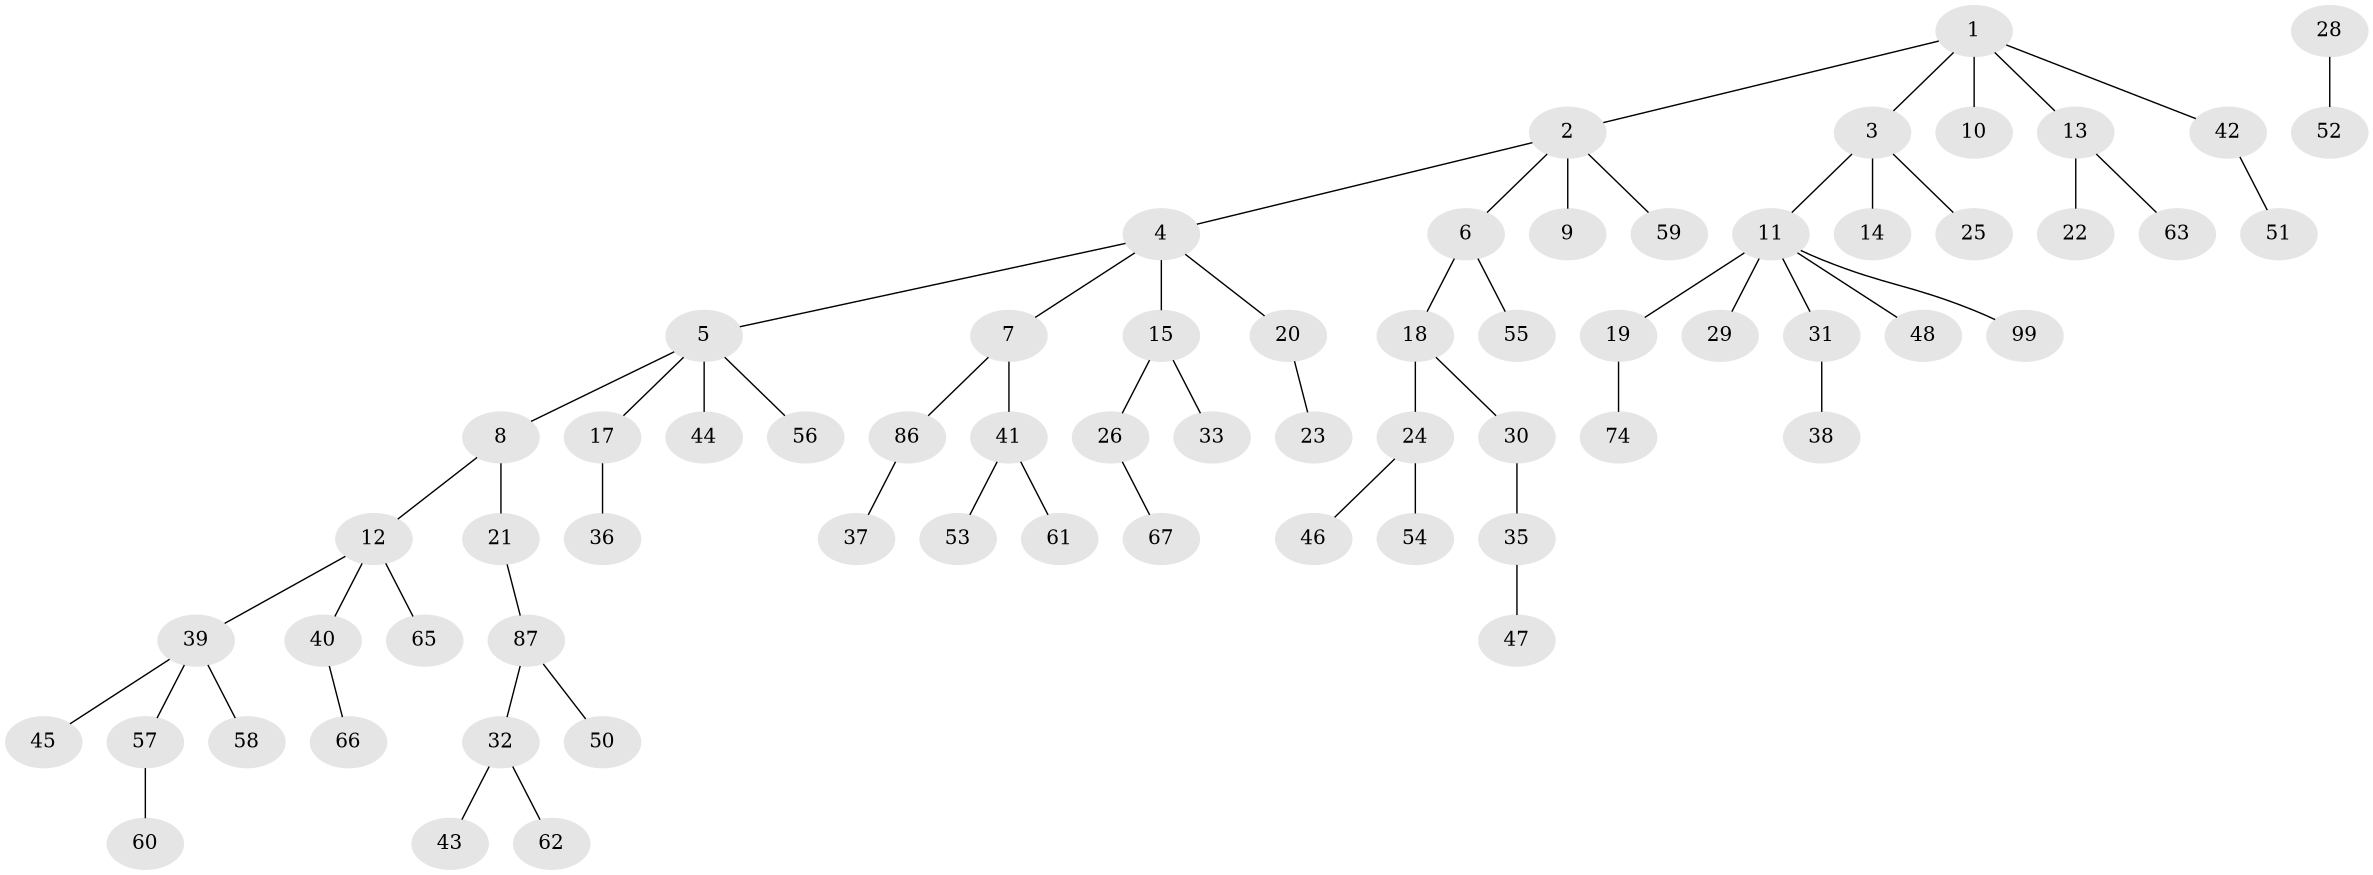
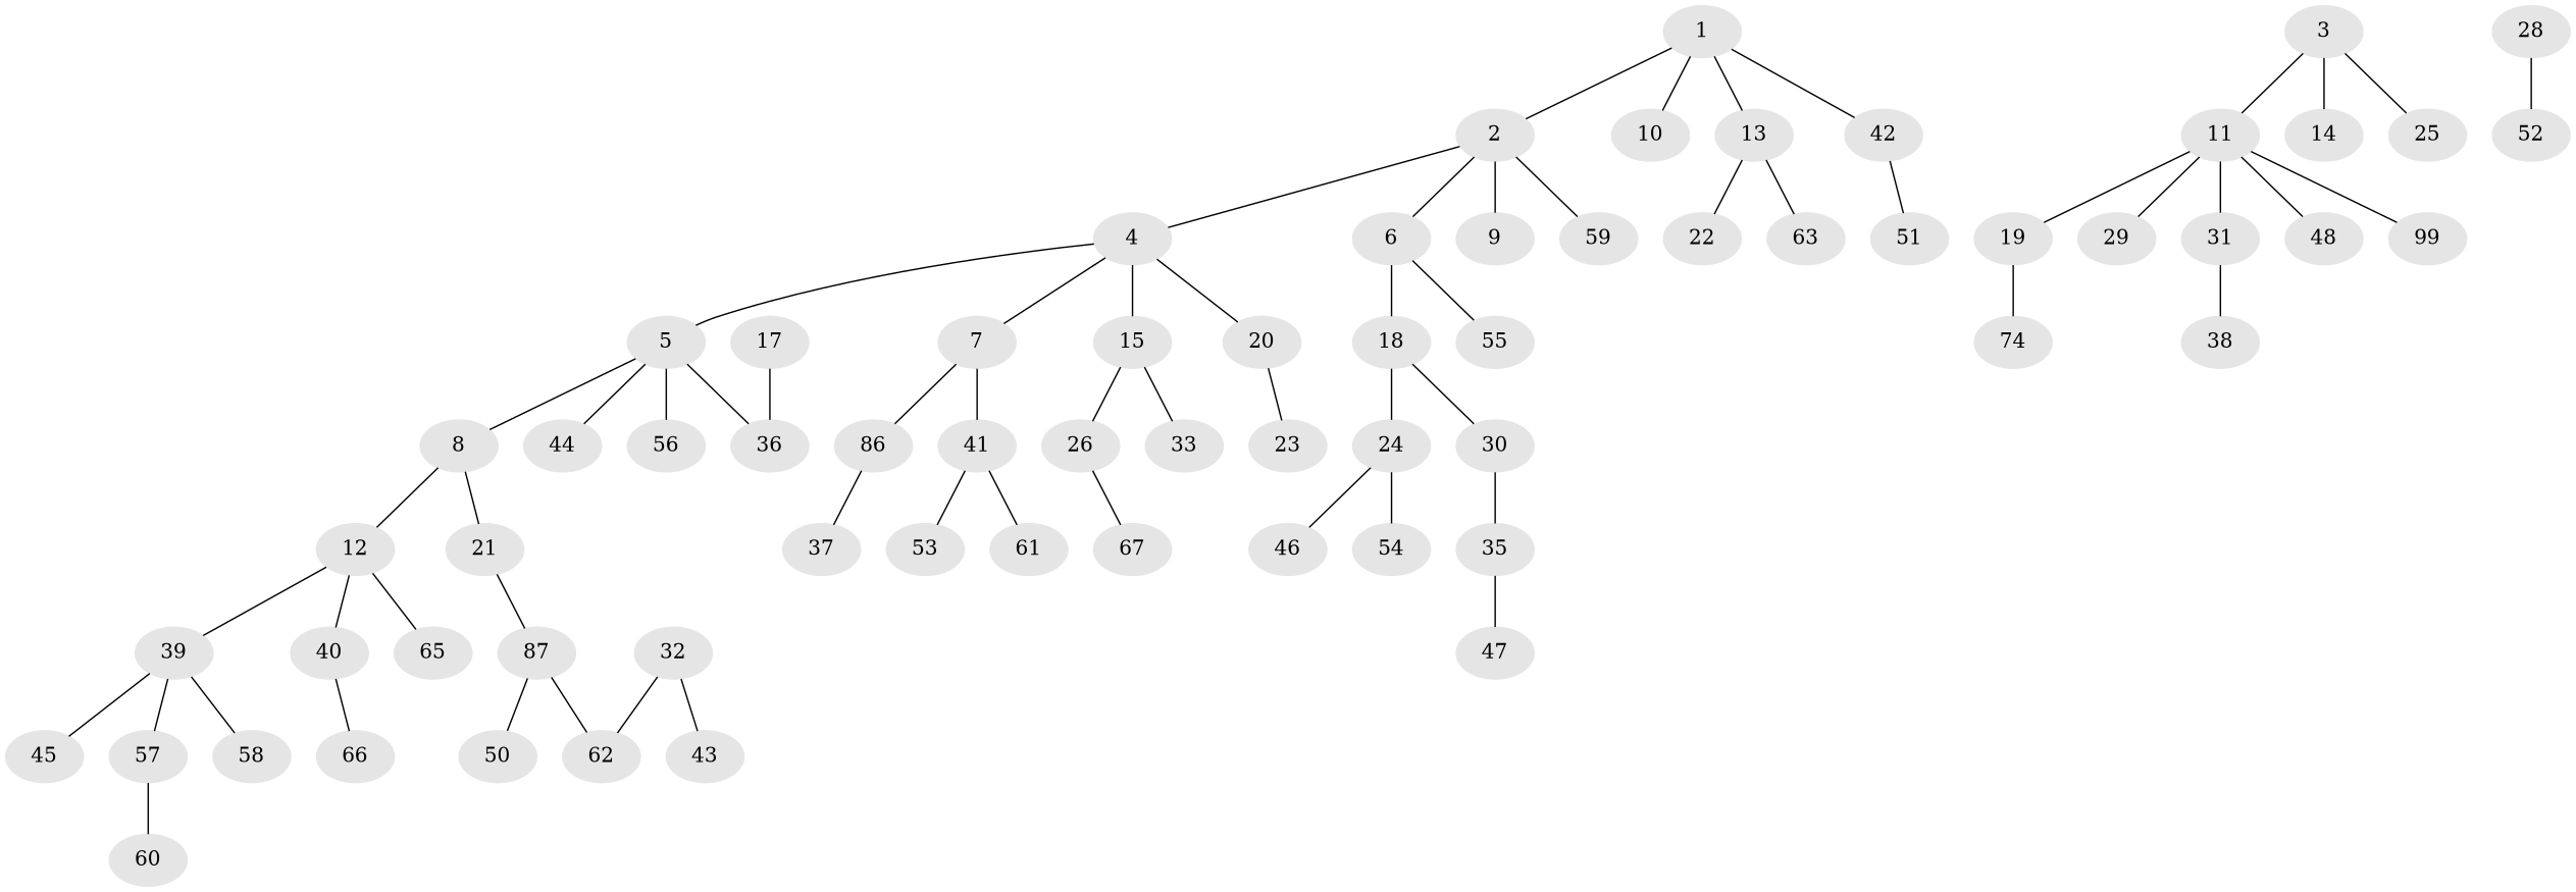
  graph {
    node [color=gray90 style=filled]
    1
    2
    3
    10
    13
    42
    4
    6
    9
    59
    11
    14
    25
    22
    63
    51
    5
    7
    15
    20
    18
    55
    19
    29
    31
    48
    n27 [label=99]
    8
    17
    44
    56
    n32 [label=86]
    41
    26
    33
    23
    12
    21
    36
    24
    30
    37
    53
    61
    39
    40
    65
    n48 [label=87]
    n49 [label=74]
    38
    45
    57
    58
    66
    67
    46
    54
    35
    32
    50
    28
    52
    43
    62
    47
    60
    1 -- 2
-   1 -- 3
    1 -- 10
    1 -- 13
    1 -- 42
    2 -- 4
    2 -- 6
    2 -- 9
    2 -- 59
    3 -- 11
    3 -- 14
    3 -- 25
    13 -- 22
    13 -- 63
    42 -- 51
    4 -- 5
    4 -- 7
    4 -- 15
    4 -- 20
    6 -- 18
    6 -- 55
    11 -- 19
    11 -- 29
    11 -- 31
    11 -- 48
    11 -- n27
    5 -- 8
-   5 -- 17
+   5 -- 36
    5 -- 44
    5 -- 56
    7 -- n32
    7 -- 41
    15 -- 26
    15 -- 33
    20 -- 23
    18 -- 24
    18 -- 30
    19 -- n49
    31 -- 38
    8 -- 12
    8 -- 21
    17 -- 36
    n32 -- 37
    41 -- 53
    41 -- 61
    26 -- 67
    12 -- 39
    12 -- 40
    12 -- 65
    21 -- n48
    24 -- 46
    24 -- 54
    30 -- 35
    39 -- 45
    39 -- 57
    39 -- 58
    40 -- 66
-   n48 -- 32
+   n48 -- 62
    n48 -- 50
    57 -- 60
    35 -- 47
    32 -- 43
    32 -- 62
    28 -- 52
  }
